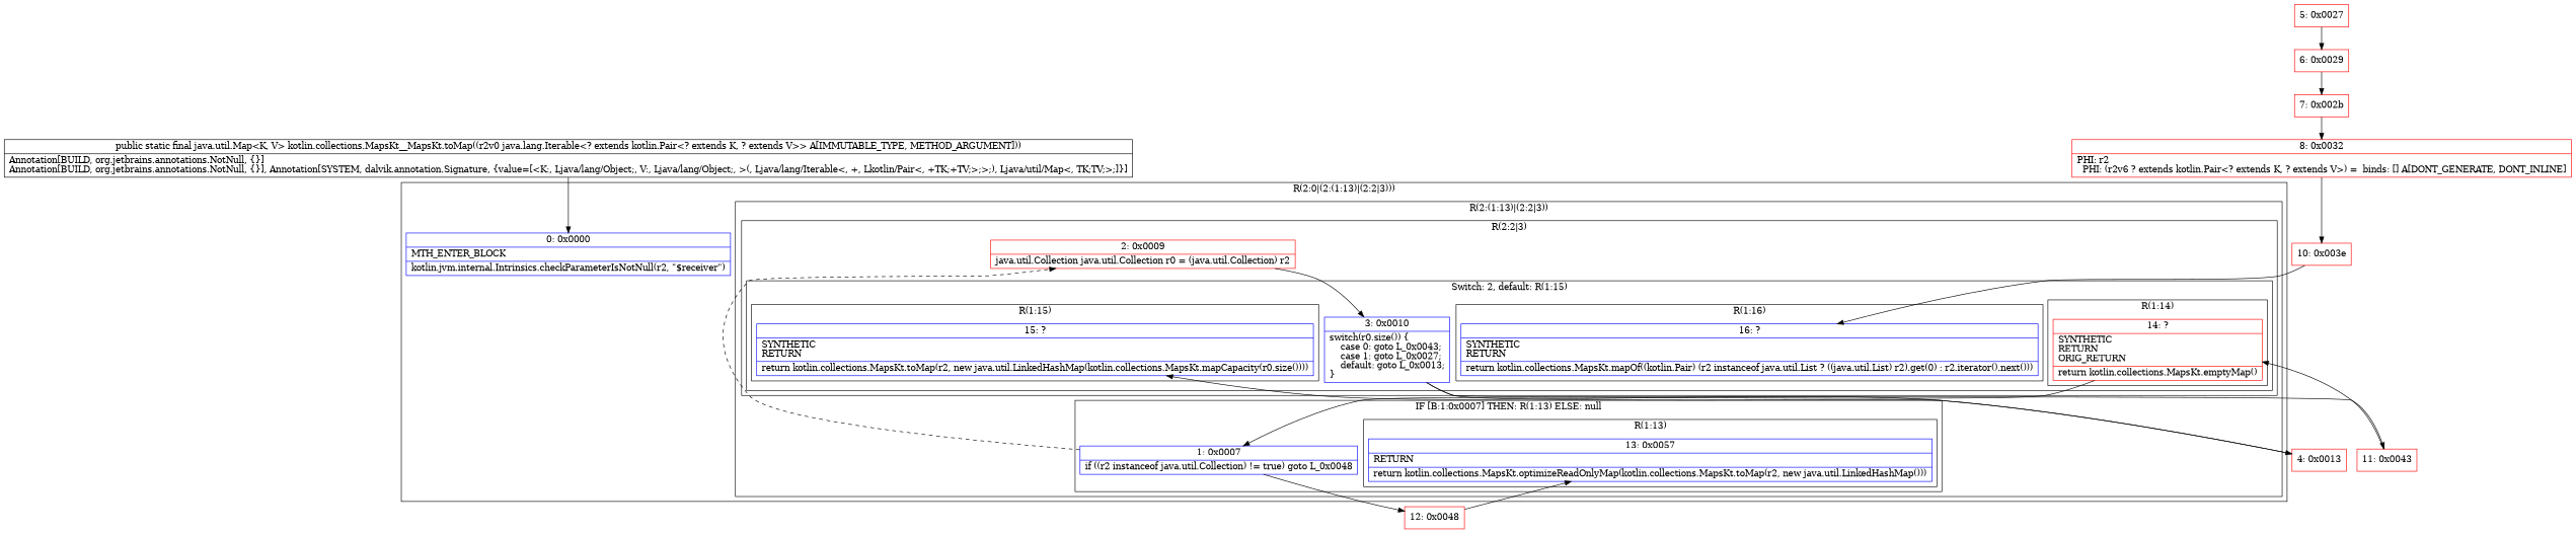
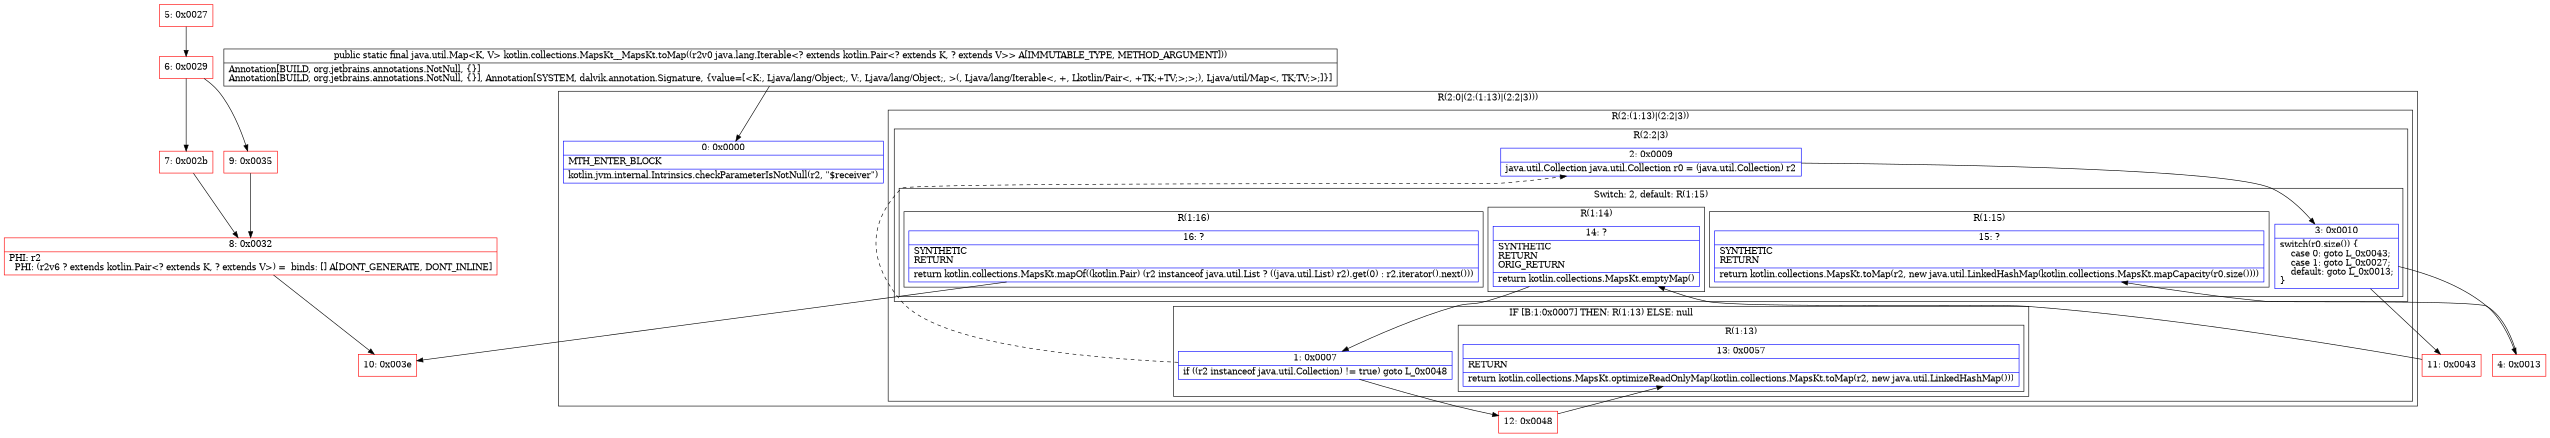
  digraph {
    node [color=red shape=record]
    n1 [color=blue label="{13\:\ 0x0057|RETURN\l|return kotlin.collections.MapsKt.optimizeReadOnlyMap(kotlin.collections.MapsKt.toMap(r2, new java.util.LinkedHashMap()))\l}"]
    n2 [color=blue label="{1\:\ 0x0007|if ((r2 instanceof java.util.Collection) != true) goto L_0x0048\l}"]
-   n3 [label="{14\:\ ?|SYNTHETIC\lRETURN\lORIG_RETURN\l|return kotlin.collections.MapsKt.emptyMap()\l}"]
+   n3 [color=blue label="{14\:\ ?|SYNTHETIC\lRETURN\lORIG_RETURN\l|return kotlin.collections.MapsKt.emptyMap()\l}"]
    n4 [color=blue label="{16\:\ ?|SYNTHETIC\lRETURN\l|return kotlin.collections.MapsKt.mapOf((kotlin.Pair) (r2 instanceof java.util.List ? ((java.util.List) r2).get(0) : r2.iterator().next()))\l}"]
    n5 [color=blue label="{15\:\ ?|SYNTHETIC\lRETURN\l|return kotlin.collections.MapsKt.toMap(r2, new java.util.LinkedHashMap(kotlin.collections.MapsKt.mapCapacity(r0.size())))\l}"]
    n6 [color=blue label="{3\:\ 0x0010|switch(r0.size()) \{\l    case 0: goto L_0x0043;\l    case 1: goto L_0x0027;\l    default: goto L_0x0013;\l\}\l}"]
-   n7 [label="{2\:\ 0x0009|java.util.Collection java.util.Collection r0 = (java.util.Collection) r2\l}"]
+   n7 [color=blue label="{2\:\ 0x0009|java.util.Collection java.util.Collection r0 = (java.util.Collection) r2\l}"]
    n8 [color=blue label="{0\:\ 0x0000|MTH_ENTER_BLOCK\l|kotlin.jvm.internal.Intrinsics.checkParameterIsNotNull(r2, \"$receiver\")\l}"]
    n9 [label="{12\:\ 0x0048}"]
    n10 [label="{4\:\ 0x0013}"]
    n11 [label="{11\:\ 0x0043}"]
    n12 [label="{5\:\ 0x0027}"]
    n13 [label="{6\:\ 0x0029}"]
    n14 [label="{7\:\ 0x002b}"]
+   n15 [label="{9\:\ 0x0035}"]
    n16 [label="{8\:\ 0x0032|PHI: r2 \l  PHI: (r2v6 ? extends kotlin.Pair\<? extends K, ? extends V\>) =  binds: [] A[DONT_GENERATE, DONT_INLINE]\l}"]
    n17 [label="{10\:\ 0x003e}"]
    n18 [label="{public static final java.util.Map\<K, V\> kotlin.collections.MapsKt__MapsKt.toMap((r2v0 java.lang.Iterable\<? extends kotlin.Pair\<? extends K, ? extends V\>\> A[IMMUTABLE_TYPE, METHOD_ARGUMENT]))  | Annotation[BUILD, org.jetbrains.annotations.NotNull, \{\}]\lAnnotation[BUILD, org.jetbrains.annotations.NotNull, \{\}], Annotation[SYSTEM, dalvik.annotation.Signature, \{value=[\<K:, Ljava\/lang\/Object;, V:, Ljava\/lang\/Object;, \>(, Ljava\/lang\/Iterable\<, +, Lkotlin\/Pair\<, +TK;+TV;\>;\>;), Ljava\/util\/Map\<, TK;TV;\>;]\}]\l}" color=""]
    subgraph cluster_1 {
      label="R(2:0|(2:(1:13)|(2:2|3)))"
      n8
      subgraph cluster_2 {
        label="R(2:(1:13)|(2:2|3))"
        subgraph cluster_3 {
          label="IF [B:1:0x0007] THEN: R(1:13) ELSE: null"
          n2
          subgraph cluster_4 {
            label="R(1:13)"
            n1
          }
        }
        subgraph cluster_5 {
          label="R(2:2|3)"
          n7
          subgraph cluster_6 {
            label="Switch: 2, default: R(1:15)"
            n6
            subgraph cluster_7 {
              label="R(1:14)"
              n3
            }
            subgraph cluster_8 {
              label="R(1:16)"
              n4
            }
            subgraph cluster_9 {
              label="R(1:15)"
              n5
            }
          }
        }
      }
    }
    n2 -> n7 [style=dashed]
    n2 -> n9
    n3 -> n2
    n6 -> n10
    n6 -> n11
    n7 -> n6
    n9 -> n1
    n10 -> n5
    n11 -> n3
    n12 -> n13
    n13 -> n14
+   n13 -> n15
    n14 -> n16
+   n15 -> n16
    n16 -> n17
-   n17 -> n4
+   n4 -> n17
    n18 -> n8
  }
